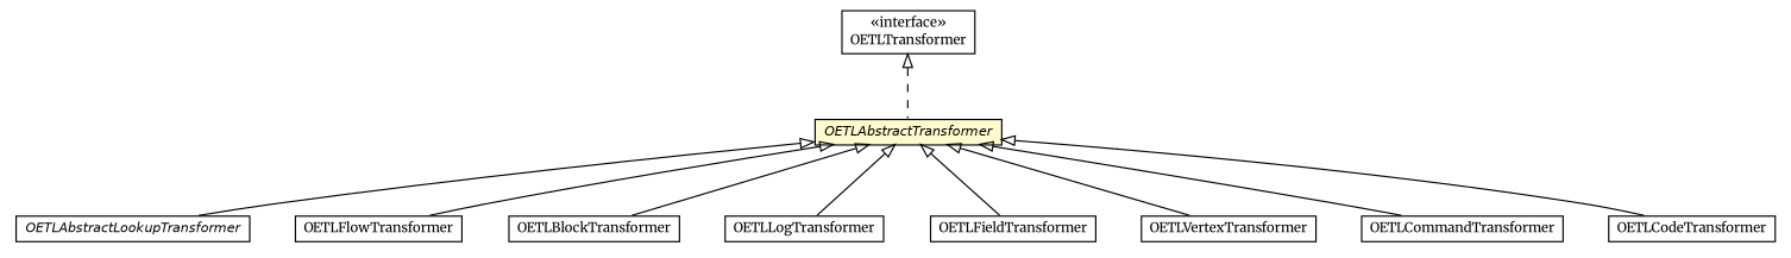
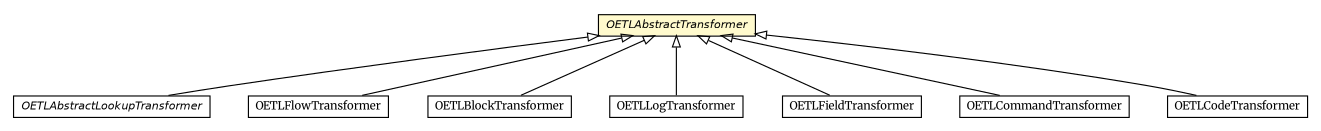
  digraph {
    fontname=Merriweather
    nodesep=0.25
    ranksep=0.5
    node [fontcolor=black fontname=Merriweather fontsize=10.0 shape=plaintext]
    edge [arrowtail=empty dir=back fontname=Merriweather fontsize=10 headport=p labelfontname=Helvetica labelfontsize=10 tailport=p]
    n1 [label=<<table title="com.orientechnologies.orient.etl.transformer.OETLAbstractTransformer" border="0" cellborder="1" cellspacing="0" cellpadding="2" port="p" bgcolor="lemonChiffon" href="./OETLAbstractTransformer.html"> 		<tr><td><table border="0" cellspacing="0" cellpadding="1"> <tr><td align="center" balign="center"><font face="Helvetica-Oblique"> OETLAbstractTransformer </font></td></tr> 		</table></td></tr> 		</table>>]
    n2 [label=<<table title="com.orientechnologies.orient.etl.transformer.OETLAbstractLookupTransformer" border="0" cellborder="1" cellspacing="0" cellpadding="2" port="p" href="./OETLAbstractLookupTransformer.html"> 		<tr><td><table border="0" cellspacing="0" cellpadding="1"> <tr><td align="center" balign="center"><font face="Helvetica-Oblique"> OETLAbstractLookupTransformer </font></td></tr> 		</table></td></tr> 		</table>>]
    n3 [label=<<table title="com.orientechnologies.orient.etl.transformer.OETLFlowTransformer" border="0" cellborder="1" cellspacing="0" cellpadding="2" port="p" href="./OETLFlowTransformer.html"> 		<tr><td><table border="0" cellspacing="0" cellpadding="1"> <tr><td align="center" balign="center"> OETLFlowTransformer </td></tr> 		</table></td></tr> 		</table>>]
    n4 [label=<<table title="com.orientechnologies.orient.etl.transformer.OETLBlockTransformer" border="0" cellborder="1" cellspacing="0" cellpadding="2" port="p" href="./OETLBlockTransformer.html"> 		<tr><td><table border="0" cellspacing="0" cellpadding="1"> <tr><td align="center" balign="center"> OETLBlockTransformer </td></tr> 		</table></td></tr> 		</table>>]
    n5 [label=<<table title="com.orientechnologies.orient.etl.transformer.OETLLogTransformer" border="0" cellborder="1" cellspacing="0" cellpadding="2" port="p" href="./OETLLogTransformer.html"> 		<tr><td><table border="0" cellspacing="0" cellpadding="1"> <tr><td align="center" balign="center"> OETLLogTransformer </td></tr> 		</table></td></tr> 		</table>>]
    n6 [label=<<table title="com.orientechnologies.orient.etl.transformer.OETLFieldTransformer" border="0" cellborder="1" cellspacing="0" cellpadding="2" port="p" href="./OETLFieldTransformer.html"> 		<tr><td><table border="0" cellspacing="0" cellpadding="1"> <tr><td align="center" balign="center"> OETLFieldTransformer </td></tr> 		</table></td></tr> 		</table>>]
-   n7 [label=<<table title="com.orientechnologies.orient.etl.transformer.OETLVertexTransformer" border="0" cellborder="1" cellspacing="0" cellpadding="2" port="p" href="./OETLVertexTransformer.html"> 		<tr><td><table border="0" cellspacing="0" cellpadding="1"> <tr><td align="center" balign="center"> OETLVertexTransformer </td></tr> 		</table></td></tr> 		</table>>]
    n8 [label=<<table title="com.orientechnologies.orient.etl.transformer.OETLCommandTransformer" border="0" cellborder="1" cellspacing="0" cellpadding="2" port="p" href="./OETLCommandTransformer.html"> 		<tr><td><table border="0" cellspacing="0" cellpadding="1"> <tr><td align="center" balign="center"> OETLCommandTransformer </td></tr> 		</table></td></tr> 		</table>>]
    n9 [label=<<table title="com.orientechnologies.orient.etl.transformer.OETLCodeTransformer" border="0" cellborder="1" cellspacing="0" cellpadding="2" port="p" href="./OETLCodeTransformer.html"> 		<tr><td><table border="0" cellspacing="0" cellpadding="1"> <tr><td align="center" balign="center"> OETLCodeTransformer </td></tr> 		</table></td></tr> 		</table>>]
-   n10 [label=<<table title="com.orientechnologies.orient.etl.transformer.OETLTransformer" border="0" cellborder="1" cellspacing="0" cellpadding="2" port="p" href="./OETLTransformer.html"> 		<tr><td><table border="0" cellspacing="0" cellpadding="1"> <tr><td align="center" balign="center"> &#171;interface&#187; </td></tr> <tr><td align="center" balign="center"> OETLTransformer </td></tr> 		</table></td></tr> 		</table>>]
    n1 -> n2
    n1 -> n3
    n1 -> n4
    n1 -> n5
    n1 -> n6
-   n1 -> n7
    n1 -> n8
    n1 -> n9
-   n10 -> n1 [style=dashed]
  }
